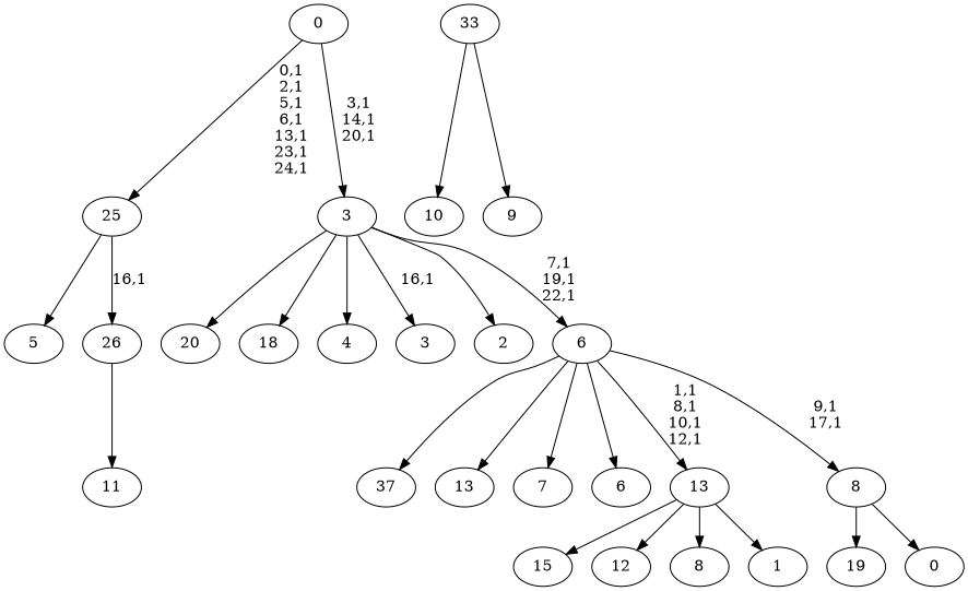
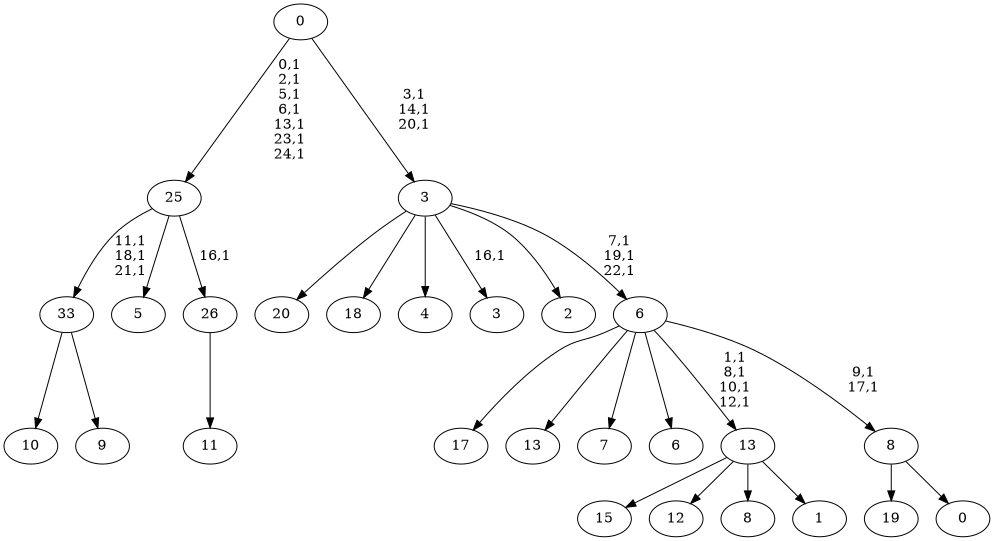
  digraph {
    n1 [label=20]
    n2 [label=19]
    n3 [label=18]
-   n4 [label=37]
+   n4 [label=17]
    n5 [label=15]
    n6 [label=13]
    n7 [label=12]
    n8 [label=11]
    n9 [label=10]
    n10 [label=9]
    33
    n12 [label=8]
    n13 [label=7]
    n14 [label=6]
    n15 [label=5]
    26
    25
    n18 [label=4]
    n19 [label=3]
    n20 [label=2]
    n21 [label=1]
    13
    n23 [label=0]
    8
    6
    3
    0
    33 -> n9
    33 -> n10
    26 -> n8
+   25 -> 33 [label="11,1\n18,1\n21,1"]
    25 -> n15
    25 -> 26 [label="16,1"]
    13 -> n5
    13 -> n7
    13 -> n12
    13 -> n21
    8 -> n2
    8 -> n23
    6 -> n4
    6 -> n6
    6 -> n13
    6 -> n14
    6 -> 13 [label="1,1\n8,1\n10,1\n12,1"]
    6 -> 8 [label="9,1\n17,1"]
    3 -> n1
    3 -> n3
    3 -> n18
    3 -> n19 [label="16,1"]
    3 -> n20
    3 -> 6 [label="7,1\n19,1\n22,1"]
    0 -> 25 [label="0,1\n2,1\n5,1\n6,1\n13,1\n23,1\n24,1"]
    0 -> 3 [label="3,1\n14,1\n20,1"]
  }
